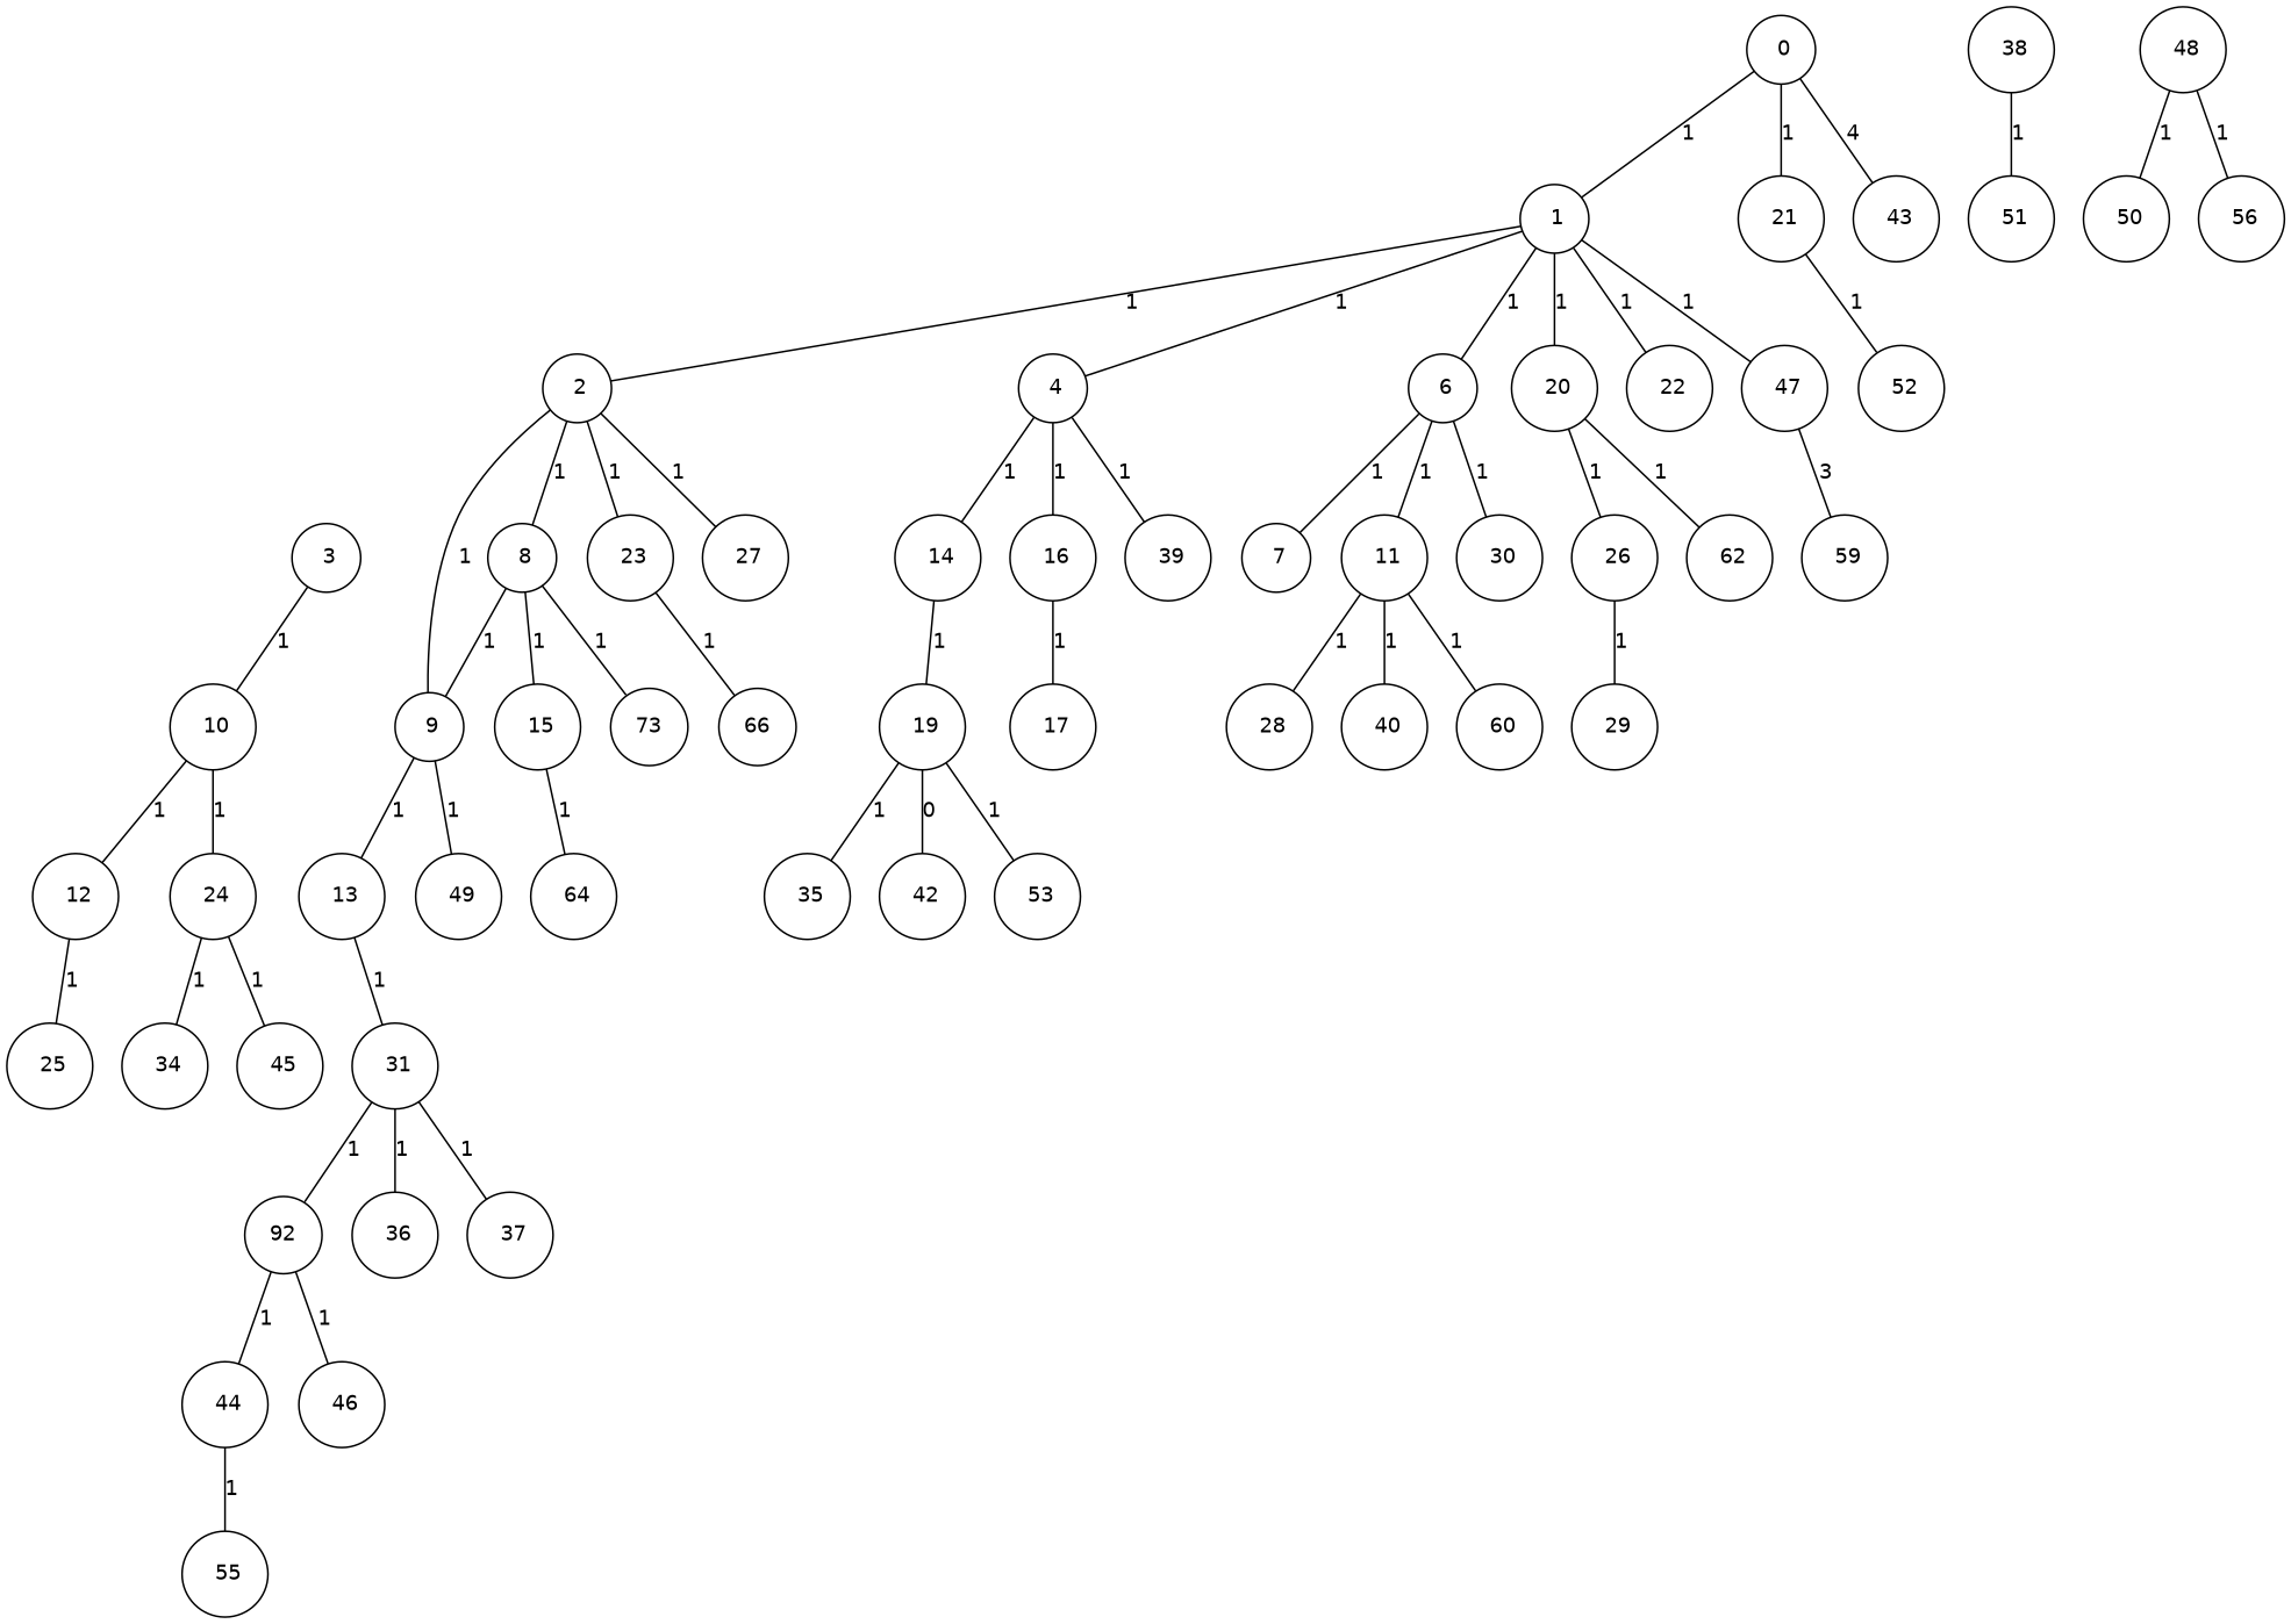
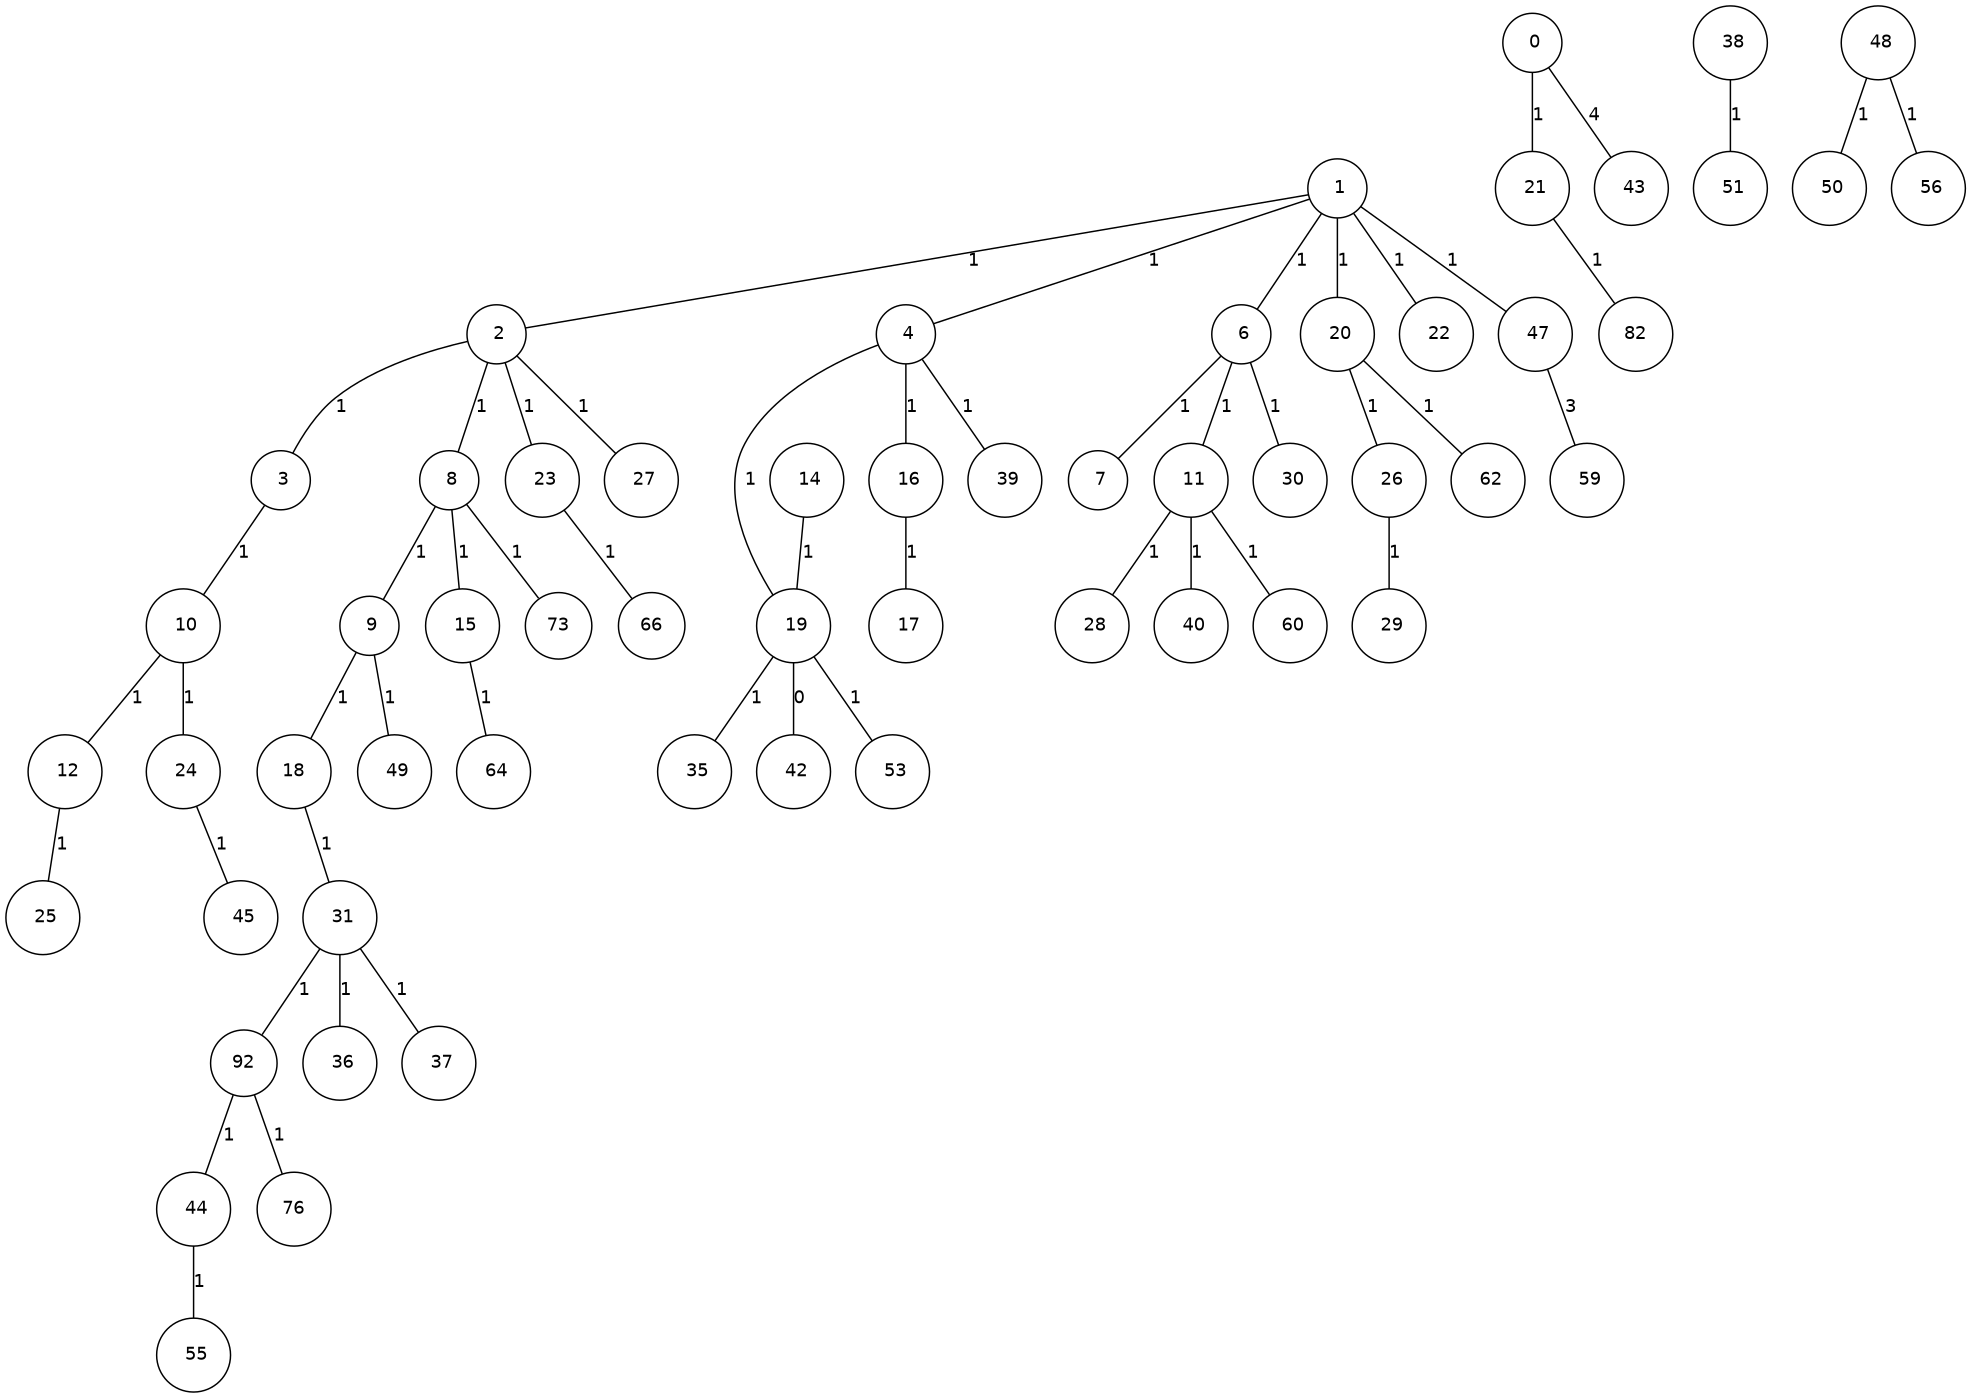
  graph {
    fixedsize="true;"
    fontname="DejaVu Sans"
    node [color=black fontname="DejaVu Sans" fontsize=12 hight=.12 shape=circle]
    edge [fontname="DejaVu Sans" fontsize=12]
    n1 [label=" 0" width=.12]
    n2 [label=" 1" width=.12]
    n3 [label=" 21" width=.12]
    n4 [label=" 43" width=.12]
    n5 [label=" 2" width=.12]
    n6 [label=" 4" width=.12]
    n7 [label=" 6" width=.12]
    n8 [label=" 20" width=.12]
    n9 [label=" 22" width=.12]
    n10 [label=" 47" width=.12]
-   n11 [label=" 52" width=.12]
+   n11 [label=82 width=.12]
    n12 [label=" 3" width=.12]
    n13 [label=" 8" width=.12]
    n14 [label=" 23" width=.12]
    n15 [label=" 27" width=.12]
    n16 [label=" 14" width=.12]
    n17 [label=" 16" width=.12]
    n18 [label=" 39" width=.12]
    n19 [label=" 7" width=.12]
    n20 [label=" 11" width=.12]
    n21 [label=" 30" width=.12]
    n22 [label=" 26" width=.12]
    n23 [label=" 62" width=.12]
    n24 [label=" 59" width=.12]
    n25 [label=" 10" width=.12]
    n26 [label=" 9" width=.12]
    n27 [label=" 15" width=.12]
    n28 [label=73 width=.12]
    n29 [label=66 width=.12]
    n30 [label=" 12" width=.12]
    n31 [label=" 24" width=.12]
    n32 [label=" 19" width=.12]
    n33 [label=" 17" width=.12]
    n34 [label=" 38" width=.12]
    n35 [label=" 51" width=.12]
    n36 [label=" 28" width=.12]
    n37 [label=" 40" width=.12]
    n38 [label=" 60" width=.12]
-   n39 [label=" 13" width=.12]
+   n39 [label=18 width=.12]
    n40 [label=" 49" width=.12]
    n41 [label=" 64" width=.12]
    n42 [label=" 31" width=.12]
    n43 [label=" 25" width=.12]
-   n44 [label=" 34" width=.12]
    n45 [label=" 45" width=.12]
    n46 [label=92 width=.12]
    n47 [label=" 36" width=.12]
    n48 [label=" 37" width=.12]
    n49 [label=" 35" width=.12]
    n50 [label=" 42" width=.12]
    n51 [label=" 53" width=.12]
    n52 [label=" 29" width=.12]
    n53 [label=" 44" width=.12]
-   n54 [label=" 46" width=.12]
+   n54 [label=76 width=.12]
    n55 [label=" 55" width=.12]
    n56 [label=" 48" width=.12]
    n57 [label=" 50" width=.12]
    n58 [label=" 56" width=.12]
-   n1 -- n2 [label=1]
    n1 -- n3 [label=1]
    n1 -- n4 [label=4]
    n2 -- n5 [label=1]
    n2 -- n6 [label=1]
    n2 -- n7 [label=1]
    n2 -- n8 [label=1]
    n2 -- n9 [label=1]
    n2 -- n10 [label=1]
    n3 -- n11 [label=1]
-   n5 -- n26 [label=1]
+   n5 -- n12 [label=1]
    n5 -- n13 [label=1]
    n5 -- n14 [label=1]
    n5 -- n15 [label=1]
-   n6 -- n16 [label=1]
+   n6 -- n32 [label=1]
    n6 -- n17 [label=1]
    n6 -- n18 [label=1]
    n7 -- n19 [label=1]
    n7 -- n20 [label=1]
    n7 -- n21 [label=1]
    n8 -- n22 [label=1]
    n8 -- n23 [label=1]
    n10 -- n24 [label=3]
    n12 -- n25 [label=1]
    n13 -- n26 [label=1]
    n13 -- n27 [label=1]
    n13 -- n28 [label=1]
    n14 -- n29 [label=1]
    n16 -- n32 [label=1]
    n17 -- n33 [label=1]
    n20 -- n36 [label=1]
    n20 -- n37 [label=1]
    n20 -- n38 [label=1]
    n22 -- n52 [label=1]
    n25 -- n30 [label=1]
    n25 -- n31 [label=1]
    n26 -- n39 [label=1]
    n26 -- n40 [label=1]
    n27 -- n41 [label=1]
    n30 -- n43 [label=1]
-   n31 -- n44 [label=1]
    n31 -- n45 [label=1]
    n32 -- n49 [label=1]
    n32 -- n50 [label=0]
    n32 -- n51 [label=1]
    n34 -- n35 [label=1]
    n39 -- n42 [label=1]
    n42 -- n46 [label=1]
    n42 -- n47 [label=1]
    n42 -- n48 [label=1]
    n46 -- n53 [label=1]
    n46 -- n54 [label=1]
    n53 -- n55 [label=1]
    n56 -- n57 [label=1]
    n56 -- n58 [label=1]
  }
